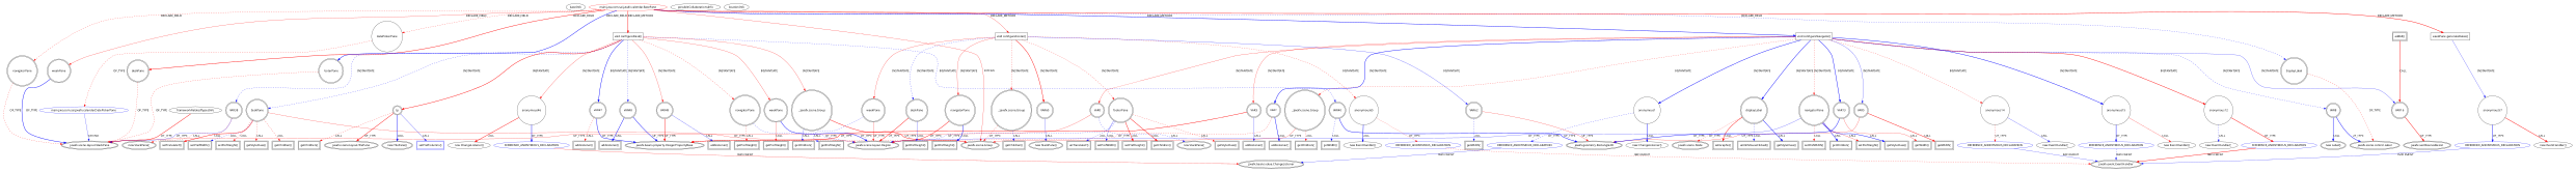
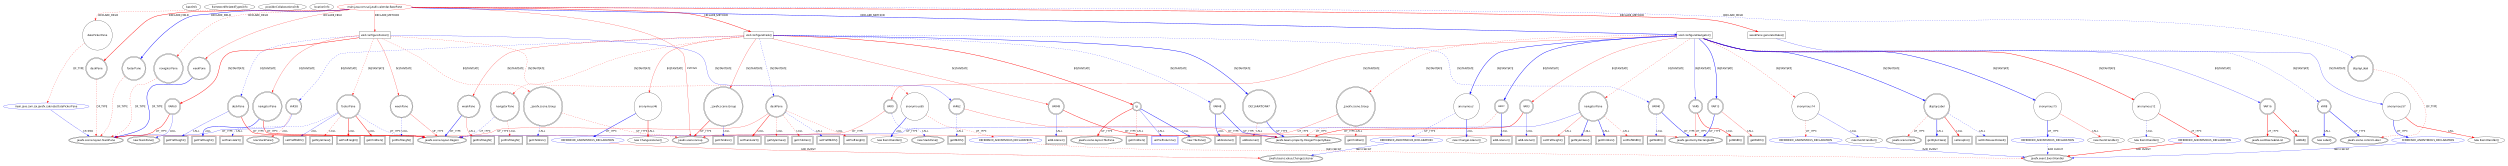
  digraph {
    fontname="Noto Sans"
    node [fontname="Noto Sans" isFrameworkType=true vertexType=INSIDE_CALL peripheries=2 shape=box]
    edge [color=red fontname="Noto Sans" style=bold]
    baseInfo [category=extension_graph graphId=1540 isAnonymous=false possibleRelation=true isFrameworkType="" vertexType="" peripheries="" shape=""]
    frameworkRelatedTypesInfo [0="javafx.scene.Group" isFrameworkType="" vertexType="" peripheries="" shape=""]
    possibleCollaborationsInfo [0="1540~CLIENT_METHOD_DECLARATION-INSTANTIATION-~javafx.scene.Group ~javafx.event.EventHandler ~false~true" 1="1540~CLIENT_METHOD_DECLARATION-INSTANTIATION-~javafx.scene.Group ~javafx.beans.value.ChangeListener ~false~true" 2="1540~FIELD_DECLARATION-~javafx.scene.Group ~javafx.scene.layout.StackPane ~false~false" isFrameworkType="" vertexType="" peripheries="" shape=""]
    locationInfo [contextSignature=BasePane filePath="/UrsKR-fxcalendar/fxcalendar-master/src/main/java/com/sai/javafx/calendar/BasePane.java" graphId=1540 projectName="UrsKR-fxcalendar" isFrameworkType="" vertexType="" peripheries="" shape=""]
    n5 [color=red isFrameworkType=false label="main.java.com.sai.javafx.calendar.BasePane" vertexType=ROOT_CLIENT_CLASS_DECLARATION peripheries="" shape=""]
    n6 [label="javafx.scene.Group" vertexType=FRAMEWORK_CLASS_TYPE shape=""]
    n7 [isFrameworkType=false label=datePickerPane shape=circle vertexType=FIELD_DECLARATION peripheries=""]
    n8 [label=deskPane shape=circle vertexType=FIELD_DECLARATION]
    n9 [label=displayLabel shape=circle vertexType=FIELD_DECLARATION]
    n10 [label=footerPane shape=circle vertexType=FIELD_DECLARATION]
    n11 [label=navigatorPane shape=circle vertexType=FIELD_DECLARATION]
    n12 [label=weekPane shape=circle vertexType=FIELD_DECLARATION]
    n13 [isFrameworkType=false label="void configureNavigator()" vertexType=CLIENT_METHOD_DECLARATION peripheries=""]
    n14 [isFrameworkType=false label="void configureDesk()" vertexType=CLIENT_METHOD_DECLARATION peripheries=""]
    n15 [isFrameworkType=false label="weekPane generateDates()" vertexType=CLIENT_METHOD_DECLARATION peripheries=""]
    n16 [isFrameworkType=false label="void configureFooter()" vertexType=CLIENT_METHOD_DECLARATION peripheries=""]
    n17 [color=blue isFrameworkType=false label="main.java.com.sai.javafx.calendar.DatePickerPane" vertexType=REFERENCE_CLIENT_CLASS_DECLARATION peripheries="" shape=""]
    n18 [label="javafx.scene.layout.StackPane" vertexType=FRAMEWORK_CLASS_TYPE shape=""]
    n19 [label="javafx.scene.control.Label" vertexType=FRAMEWORK_CLASS_TYPE shape=""]
    n20 [label=VAR0 shape=circle vertexType=VARIABLE_EXPRESION]
    n21 [isFrameworkType=false label=anonymous1 shape=circle vertexType=VARIABLE_EXPRESION peripheries=""]
    n22 [label=VAR2 shape=circle vertexType=VARIABLE_EXPRESION]
    n23 [label=VAR3 shape=circle vertexType=VARIABLE_EXPRESION]
    n24 [label=navigatorPane shape=circle vertexType=VARIABLE_EXPRESION]
    n25 [label=VAR5 shape=circle vertexType=VARIABLE_EXPRESION]
    n26 [label=VAR8 shape=circle vertexType=VARIABLE_EXPRESION]
    n27 [label=displayLabel shape=circle vertexType=VARIABLE_EXPRESION]
    n28 [isFrameworkType=false label=anonymous12 shape=circle vertexType=VARIABLE_EXPRESION peripheries=""]
    n29 [label=VAR13 shape=circle vertexType=VARIABLE_EXPRESION]
    n30 [isFrameworkType=false label=anonymous14 shape=circle vertexType=VARIABLE_EXPRESION peripheries=""]
    n31 [isFrameworkType=false label=anonymous15 shape=circle vertexType=VARIABLE_EXPRESION peripheries=""]
    n32 [label=VAR16 shape=circle vertexType=VARIABLE_EXPRESION]
    n33 [label="_:javafx.scene.Group" shape=circle vertexType=VARIABLE_EXPRESION]
    n34 [label=VAR38 shape=circle vertexType=VARIABLE_EXPRESION]
    n35 [label=deskPane shape=circle vertexType=VARIABLE_EXPRESION]
    n36 [label=VAR40 shape=circle vertexType=VARIABLE_EXPRESION]
    n37 [label=tp shape=circle vertexType=VARIABLE_EXPRESION]
    n38 [isFrameworkType=false label=anonymous46 shape=circle vertexType=VARIABLE_EXPRESION peripheries=""]
-   n39 [label=VAR47 shape=circle vertexType=VARIABLE_EXPRESION]
+   n39 [label=DECLARATION47 shape=circle vertexType=VARIABLE_EXPRESION]
    n40 [label=VAR48 shape=circle vertexType=VARIABLE_EXPRESION]
    n41 [label=VAR49 shape=circle vertexType=VARIABLE_EXPRESION]
    n42 [label=navigatorPane shape=circle vertexType=VARIABLE_EXPRESION]
    n43 [label=weekPane shape=circle vertexType=VARIABLE_EXPRESION]
    n44 [label="_:javafx.scene.Group" shape=circle vertexType=VARIABLE_EXPRESION]
    n45 [isFrameworkType=false label=anonymous57 shape=circle vertexType=VARIABLE_EXPRESION peripheries=""]
    n46 [label=VAR60 shape=circle vertexType=VARIABLE_EXPRESION]
    n47 [label=footerPane shape=circle vertexType=VARIABLE_EXPRESION]
    n48 [label=VAR62 shape=circle vertexType=VARIABLE_EXPRESION]
    n49 [isFrameworkType=false label=anonymous65 shape=circle vertexType=VARIABLE_EXPRESION peripheries=""]
    n50 [label=navigatorPane shape=circle vertexType=VARIABLE_EXPRESION]
    n51 [label=weekPane shape=circle vertexType=VARIABLE_EXPRESION]
    n52 [label=deskPane shape=circle vertexType=VARIABLE_EXPRESION]
    n53 [label="_:javafx.scene.Group" shape=circle vertexType=VARIABLE_EXPRESION]
    n54 [label="new StackPane()" vertexType=CONSTRUCTOR_CALL shape=""]
    n55 [color=blue isFrameworkType=false label=REFERENCE_ANONYMOUS_DECLARATION vertexType=REFERENCE_ANONYMOUS_DECLARATION peripheries="" shape=""]
    n56 [isFrameworkType=false label="new ChangeListener()" vertexType=CONSTRUCTOR_CALL peripheries="" shape=""]
    n57 [label="javafx.beans.property.IntegerPropertyBase" vertexType=FRAMEWORK_CLASS_TYPE shape=""]
    n58 [label="addListener()"]
    n59 [label="addListener()"]
    n60 [label="javafx.scene.layout.Region" vertexType=FRAMEWORK_CLASS_TYPE shape=""]
    n61 [label="setPrefWidth()"]
    n62 [label="setPrefHeight()"]
    n63 [label="getStyleClass()"]
    n64 [label="getChildren()"]
    n65 [label="javafx.geometry.Rectangle2D" vertexType=FRAMEWORK_CLASS_TYPE shape=""]
    n66 [label="getWidth()"]
    n67 [label="new Label()" vertexType=CONSTRUCTOR_CALL shape=""]
    n68 [label="javafx.scene.Node" vertexType=FRAMEWORK_CLASS_TYPE shape=""]
    n69 [label="getStyleClass()"]
    n70 [label="setGraphic()"]
    n71 [label="setOnMouseClicked()"]
    n72 [color=blue isFrameworkType=false label=REFERENCE_ANONYMOUS_DECLARATION vertexType=REFERENCE_ANONYMOUS_DECLARATION peripheries="" shape=""]
    n73 [isFrameworkType=false label="new EventHandler()" vertexType=CONSTRUCTOR_CALL peripheries="" shape=""]
    n74 [label="getWidth()"]
    n75 [color=blue isFrameworkType=false label=REFERENCE_ANONYMOUS_DECLARATION vertexType=REFERENCE_ANONYMOUS_DECLARATION peripheries="" shape=""]
    n76 [isFrameworkType=false label="new EventHandler()" vertexType=CONSTRUCTOR_CALL peripheries="" shape=""]
    n77 [color=blue isFrameworkType=false label=REFERENCE_ANONYMOUS_DECLARATION vertexType=REFERENCE_ANONYMOUS_DECLARATION peripheries="" shape=""]
    n78 [isFrameworkType=false label="new EventHandler()" vertexType=CONSTRUCTOR_CALL peripheries="" shape=""]
    n79 [label="javafx.sai.ObservableList" vertexType=FRAMEWORK_INTERFACE_TYPE shape=""]
    n80 [label="addAll()"]
    n81 [label="getChildren()"]
    n82 [label="javafx.beans.value.ChangeListener" vertexType=FRAMEWORK_INTERFACE_TYPE shape=""]
    n83 [label="javafx.event.EventHandler" vertexType=FRAMEWORK_INTERFACE_TYPE shape=""]
    n84 [label="new StackPane()" vertexType=CONSTRUCTOR_CALL shape=""]
    n85 [label="setPrefWidth()"]
    n86 [label="setPrefHeight()"]
    n87 [label="getStyleClass()"]
    n88 [label="getChildren()"]
    n89 [label="setTranslateY()"]
    n90 [label="getWidth()"]
    n91 [label="javafx.scene.layout.TilePane" vertexType=FRAMEWORK_CLASS_TYPE shape=""]
    n92 [label="new TilePane()" vertexType=CONSTRUCTOR_CALL shape=""]
    n93 [color=blue label="setPrefColumns()"]
    n94 [label="getChildren()"]
    n95 [color=blue isFrameworkType=false label=REFERENCE_ANONYMOUS_DECLARATION vertexType=REFERENCE_ANONYMOUS_DECLARATION peripheries="" shape=""]
    n96 [isFrameworkType=false label="new ChangeListener()" vertexType=CONSTRUCTOR_CALL peripheries="" shape=""]
    n97 [label="addListener()"]
    n98 [label="addListener()"]
    n99 [label="addListener()"]
    n100 [label="getPrefHeight()"]
    n101 [label="getPrefHeight()"]
    n102 [label="getChildren()"]
    n103 [color=blue isFrameworkType=false label=REFERENCE_ANONYMOUS_DECLARATION vertexType=REFERENCE_ANONYMOUS_DECLARATION peripheries="" shape=""]
    n104 [isFrameworkType=false label="new EventHandler()" vertexType=CONSTRUCTOR_CALL peripheries="" shape=""]
    n105 [label="new StackPane()" vertexType=CONSTRUCTOR_CALL shape=""]
    n106 [label="setPrefWidth()"]
    n107 [label="setPrefHeight()"]
    n108 [label="getStyleClass()"]
    n109 [label="getChildren()"]
    n110 [label="setTranslateY()"]
    n111 [label="getWidth()"]
    n112 [color=blue isFrameworkType=false label=REFERENCE_ANONYMOUS_DECLARATION vertexType=REFERENCE_ANONYMOUS_DECLARATION peripheries="" shape=""]
    n113 [isFrameworkType=false label="new EventHandler()" vertexType=CONSTRUCTOR_CALL peripheries="" shape=""]
    n114 [label="getPrefHeight()"]
    n115 [label="getPrefHeight()"]
    n116 [label="getPrefHeight()"]
    n117 [label="getChildren()"]
    n5 -> n6 [label=EXTEND style=solid]
    n5 -> n7 [label=DECLARE_FIELD style=dashed]
    n5 -> n8 [label=DECLARE_FIELD]
    n5 -> n9 [color=blue label=DECLARE_FIELD style=dashed]
    n5 -> n10 [color=blue label=DECLARE_FIELD]
    n5 -> n11 [label=DECLARE_FIELD style=dashed]
    n5 -> n12 [label=DECLARE_FIELD style=solid]
    n5 -> n13 [color=blue label=DECLARE_METHOD]
    n5 -> n14 [label=DECLARE_METHOD]
    n5 -> n15 [label=DECLARE_METHOD]
    n5 -> n16 [label=DECLARE_METHOD style=solid]
    n7 -> n17 [label=OF_TYPE style=dashed]
    n8 -> n18 [label=OF_TYPE style=dashed]
    n9 -> n19 [label=OF_TYPE style=dashed]
    n10 -> n18 [label=OF_TYPE style=dashed]
    n11 -> n18 [label=OF_TYPE style=dashed]
    n12 -> n18 [color=blue label=OF_TYPE]
    n13 -> n20 [label=INSTANTIATE style=solid]
    n13 -> n21 [color=blue label=INSTANTIATE]
    n13 -> n22 [color=blue label=INSTANTIATE]
    n13 -> n23 [label=INSTANTIATE style=solid]
    n13 -> n24 [label=INSTANTIATE style=dashed]
    n13 -> n25 [color=blue label=INSTANTIATE style=solid]
    n13 -> n26 [color=blue label=INSTANTIATE style=dashed]
    n13 -> n27 [color=blue label=INSTANTIATE]
    n13 -> n28 [label=INSTANTIATE]
    n13 -> n29 [color=blue label=INSTANTIATE]
    n13 -> n30 [label=INSTANTIATE style=dashed]
    n13 -> n31 [color=blue label=INSTANTIATE]
    n13 -> n32 [color=blue label=INSTANTIATE style=solid]
    n13 -> n33 [label=INSTANTIATE style=dashed]
    n14 -> n34 [color=blue label=INSTANTIATE style=dashed]
    n14 -> n35 [color=blue label=INSTANTIATE style=dashed]
    n14 -> n36 [color=blue label=INSTANTIATE style=dashed]
    n14 -> n37 [label=INSTANTIATE]
    n14 -> n38 [label=INSTANTIATE style=solid]
    n14 -> n39 [color=blue label=INSTANTIATE]
    n14 -> n40 [color=blue label=INSTANTIATE style=dashed]
    n14 -> n41 [label=INSTANTIATE style=solid]
    n14 -> n42 [label=INSTANTIATE style=dashed]
    n14 -> n43 [label=INSTANTIATE style=solid]
    n14 -> n44 [label=INSTANTIATE style=solid]
    n15 -> n45 [color=blue label=INSTANTIATE style=solid]
    n16 -> n46 [label=INSTANTIATE]
    n16 -> n47 [label=INSTANTIATE style=dashed]
    n16 -> n48 [color=blue label=INSTANTIATE style=solid]
    n16 -> n49 [label=INSTANTIATE style=dashed]
    n16 -> n50 [label=INSTANTIATE style=solid]
    n16 -> n51 [label=INSTANTIATE style=solid]
    n16 -> n52 [color=blue label=INSTANTIATE style=dashed]
    n16 -> n53 [label=INSTANTIATE style=dashed]
    n17 -> n18 [color=blue label=EXTEND style=solid]
    n20 -> n18 [label=OF_TYPE style=solid]
    n20 -> n54 [color=blue label=CALL style=dashed]
    n21 -> n55 [color=blue label=OF_TYPE style=dashed]
    n21 -> n56 [color=blue label=CALL]
    n22 -> n57 [label=OF_TYPE style=dashed]
    n22 -> n58 [color=blue label=CALL]
    n23 -> n57 [label=OF_TYPE]
    n23 -> n59 [color=blue label=CALL style=solid]
    n24 -> n60 [color=blue label=OF_TYPE style=solid]
    n24 -> n61 [label=CALL style=dashed]
    n24 -> n62 [label=CALL style=solid]
    n24 -> n63 [color=blue label=CALL]
    n24 -> n64 [color=blue label=CALL]
    n25 -> n65 [label=OF_TYPE style=solid]
    n25 -> n66 [label=CALL]
    n26 -> n19 [color=blue label=OF_TYPE]
    n26 -> n67 [color=blue label=CALL]
    n27 -> n68 [label=OF_TYPE style=dashed]
    n27 -> n69 [color=blue label=CALL]
    n27 -> n70 [label=CALL]
    n27 -> n71 [color=blue label=CALL style=dashed]
    n28 -> n72 [label=OF_TYPE]
    n28 -> n73 [color=blue label=CALL style=dashed]
    n29 -> n65 [color=blue label=OF_TYPE]
    n29 -> n74 [label=CALL style=solid]
    n30 -> n75 [label=OF_TYPE style=dashed]
    n30 -> n76 [color=blue label=CALL style=solid]
    n31 -> n77 [color=blue label=OF_TYPE]
    n31 -> n78 [label=CALL style=solid]
    n32 -> n79 [label=OF_TYPE]
-   n80 -> n32 [label=CALL]
+   n32 -> n80 [label=CALL]
    n33 -> n6 [label=OF_TYPE style=solid]
    n33 -> n81 [label=CALL style=dashed]
    n34 -> n18 [color=blue label=OF_TYPE style=solid]
    n34 -> n84 [label=CALL style=dashed]
    n35 -> n60 [label=OF_TYPE style=solid]
    n35 -> n85 [color=blue label=CALL style=dashed]
    n35 -> n86 [label=CALL style=dashed]
    n35 -> n87 [label=CALL style=dashed]
    n35 -> n88 [label=CALL style=dashed]
    n35 -> n89 [label=CALL]
    n36 -> n65 [color=blue label=OF_TYPE]
    n36 -> n90 [color=blue label=CALL style=dashed]
    n37 -> n91 [label=OF_TYPE]
    n37 -> n92 [color=blue label=CALL]
    n37 -> n93 [color=blue label=CALL style=solid]
    n37 -> n94 [label=CALL style=dashed]
    n38 -> n95 [color=blue label=OF_TYPE]
    n38 -> n96 [label=CALL]
    n39 -> n57 [color=blue label=OF_TYPE]
    n39 -> n97 [label=CALL style=dashed]
    n40 -> n57 [color=blue label=OF_TYPE]
    n40 -> n98 [color=blue label=CALL]
    n41 -> n57 [label=OF_TYPE]
    n41 -> n99 [color=blue label=CALL style=solid]
    n42 -> n60 [color=blue label=OF_TYPE style=dashed]
    n42 -> n100 [label=CALL style=dashed]
    n43 -> n60 [color=blue label=OF_TYPE]
    n43 -> n101 [label=CALL style=solid]
    n44 -> n6 [label=OF_TYPE]
    n44 -> n102 [color=blue label=CALL style=solid]
    n45 -> n103 [color=blue label=OF_TYPE]
    n45 -> n104 [label=CALL]
-   frameworkRelatedTypesInfo -> n18 [label=OF_TYPE]
+   n46 -> n18 [label=OF_TYPE]
    n46 -> n105 [color=blue label=CALL style=solid]
    n47 -> n60 [color=blue label=OF_TYPE style=dashed]
    n47 -> n106 [color=blue label=CALL style=solid]
    n47 -> n107 [label=CALL]
    n47 -> n108 [label=CALL style=dashed]
    n47 -> n109 [label=CALL]
    n47 -> n110 [color=blue label=CALL style=dashed]
    n48 -> n65 [label=OF_TYPE style=solid]
    n48 -> n111 [color=blue label=CALL style=dashed]
    n49 -> n112 [label=OF_TYPE style=dashed]
    n49 -> n113 [color=blue label=CALL]
    n50 -> n60 [label=OF_TYPE]
    n50 -> n114 [color=blue label=CALL]
    n51 -> n60 [label=OF_TYPE style=solid]
    n51 -> n115 [color=blue label=CALL style=dashed]
    n52 -> n60 [label=OF_TYPE]
    n52 -> n116 [color=blue label=CALL style=solid]
    n53 -> n6 [label=OF_TYPE style=dashed]
    n53 -> n117 [color=blue label=CALL style=dashed]
    n55 -> n82 [color=blue label=IMPLEMENT style=solid]
    n72 -> n83 [label=IMPLEMENT]
    n75 -> n83 [color=blue label=IMPLEMENT style=solid]
    n77 -> n83 [color=blue label=IMPLEMENT style=dashed]
    n95 -> n82 [label=IMPLEMENT style=solid]
    n103 -> n83 [color=blue label=IMPLEMENT style=solid]
    n112 -> n83 [label=IMPLEMENT style=dashed]
  }
